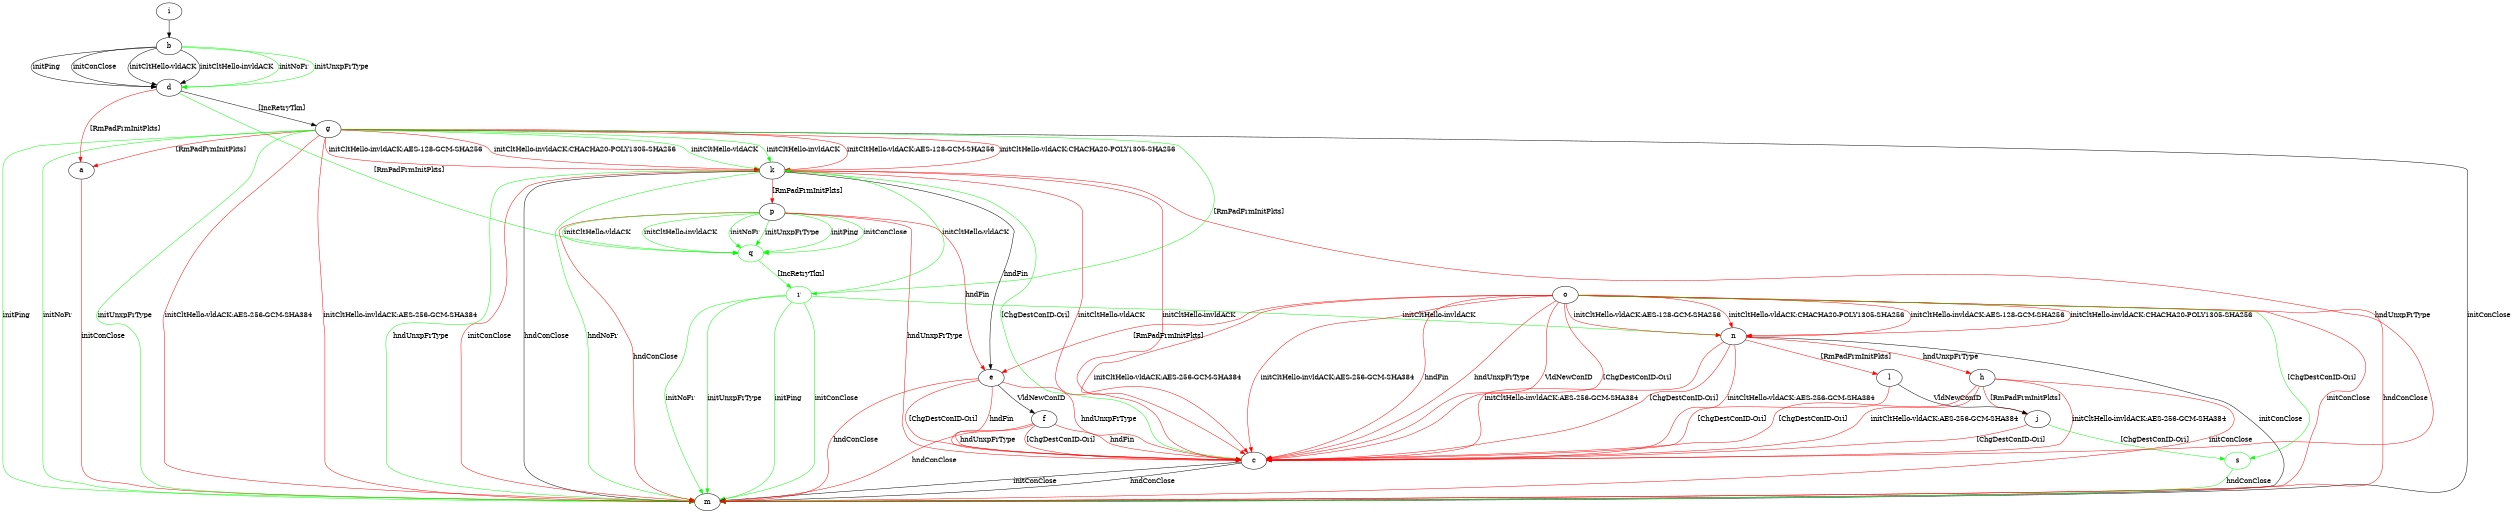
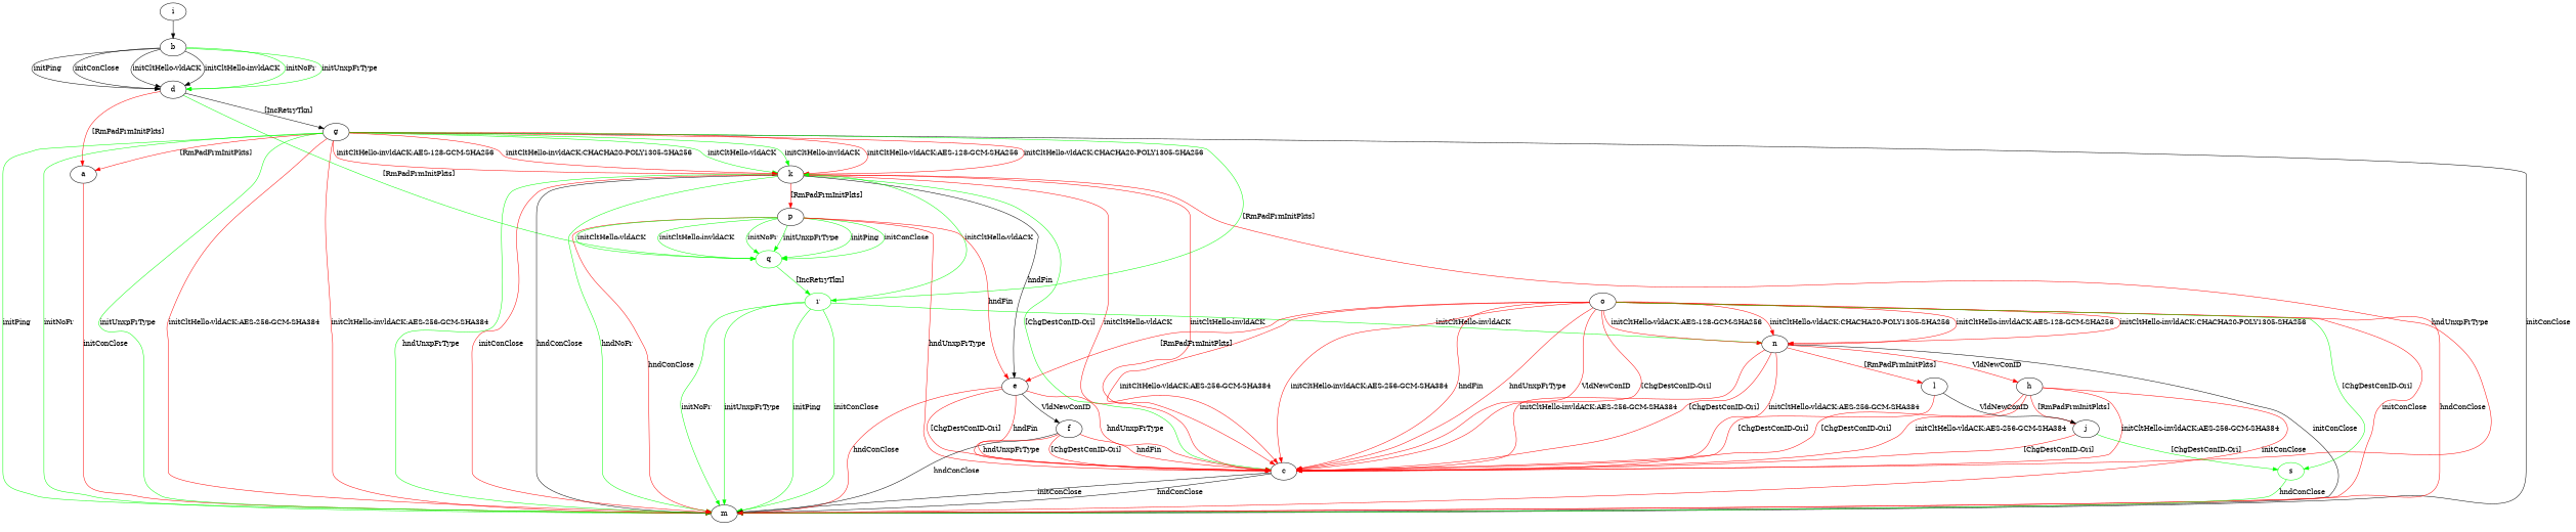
  digraph {
    edge [color=red]
    a
    m
    b
    d
    g
    q [color=green]
    k
    r [color=green]
    c
    e
    p
    n
    f
    o
    s [color=green]
    h
    l
    j
    i
    a -> m [label="initConClose "]
    b -> d [label="initPing " color=""]
    b -> d [label="initConClose " color=""]
    b -> d [label="initCltHello-vldACK " color=""]
    b -> d [label="initCltHello-invldACK " color=""]
    b -> d [color=green label="initNoFr "]
    b -> d [color=green label="initUnxpFrType "]
    d -> a [label="[RmPadFrmInitPkts] "]
    d -> g [label="[IncRetryTkn] " color=""]
    d -> q [color=green label="[RmPadFrmInitPkts] "]
    g -> a [label="[RmPadFrmInitPkts] "]
    g -> m [label="initConClose " color=""]
    g -> m [color=green label="initPing "]
    g -> m [color=green label="initNoFr "]
    g -> m [color=green label="initUnxpFrType "]
    g -> m [label="initCltHello-vldACK:AES-256-GCM-SHA384 "]
    g -> m [label="initCltHello-invldACK:AES-256-GCM-SHA384 "]
    g -> k [color=green label="initCltHello-vldACK "]
    g -> k [color=green label="initCltHello-invldACK "]
    g -> k [label="initCltHello-vldACK:AES-128-GCM-SHA256 "]
    g -> k [label="initCltHello-vldACK:CHACHA20-POLY1305-SHA256 "]
    g -> k [label="initCltHello-invldACK:AES-128-GCM-SHA256 "]
    g -> k [label="initCltHello-invldACK:CHACHA20-POLY1305-SHA256 "]
    g -> r [color=green label="[RmPadFrmInitPkts] "]
    q -> r [color=green label="[IncRetryTkn] "]
    k -> m [label="hndConClose " color=""]
    k -> m [color=green label="hndNoFr "]
    k -> m [color=green label="hndUnxpFrType "]
    k -> m [label="initConClose "]
    k -> c [color=green label="[ChgDestConID-Ori] "]
    k -> c [label="initCltHello-vldACK "]
    k -> c [label="initCltHello-invldACK "]
    k -> c [label="hndUnxpFrType "]
    k -> e [label="hndFin " color=""]
    k -> p [label="[RmPadFrmInitPkts] "]
    r -> m [color=green label="initPing "]
    r -> m [color=green label="initConClose "]
    r -> m [color=green label="initNoFr "]
    r -> m [color=green label="initUnxpFrType "]
    r -> k [color=green label="initCltHello-vldACK "]
    r -> n [color=green label="initCltHello-invldACK "]
    c -> m [label="initConClose " color=""]
    c -> m [label="hndConClose " color=""]
    e -> m [label="hndConClose "]
    e -> c [label="hndFin "]
    e -> c [label="hndUnxpFrType "]
    e -> c [label="[ChgDestConID-Ori] "]
    e -> f [label="VldNewConID " color=""]
    p -> m [label="hndConClose "]
    p -> q [color=green label="initPing "]
    p -> q [color=green label="initConClose "]
    p -> q [color=green label="initCltHello-vldACK "]
    p -> q [color=green label="initCltHello-invldACK "]
    p -> q [color=green label="initNoFr "]
    p -> q [color=green label="initUnxpFrType "]
    p -> c [label="hndUnxpFrType "]
    p -> e [label="hndFin "]
    n -> m [label="initConClose " color=""]
    n -> c [label="initCltHello-vldACK:AES-256-GCM-SHA384 "]
    n -> c [label="initCltHello-invldACK:AES-256-GCM-SHA384 "]
    n -> c [label="[ChgDestConID-Ori] "]
-   n -> h [label="hndUnxpFrType "]
+   n -> h [label="VldNewConID "]
    n -> l [label="[RmPadFrmInitPkts] "]
-   f -> m [label="hndConClose "]
+   f -> m [color=black label="hndConClose "]
    f -> c [label="hndFin "]
    f -> c [label="hndUnxpFrType "]
    f -> c [label="[ChgDestConID-Ori] "]
    o -> m [label="initConClose "]
    o -> m [label="hndConClose "]
    o -> c [label="initCltHello-vldACK:AES-256-GCM-SHA384 "]
    o -> c [label="initCltHello-invldACK:AES-256-GCM-SHA384 "]
    o -> c [label="hndFin "]
    o -> c [label="hndUnxpFrType "]
    o -> c [label="VldNewConID "]
    o -> c [label="[ChgDestConID-Ori] "]
    o -> e [label="[RmPadFrmInitPkts] "]
    o -> n [label="initCltHello-vldACK:AES-128-GCM-SHA256 "]
    o -> n [label="initCltHello-vldACK:CHACHA20-POLY1305-SHA256 "]
    o -> n [label="initCltHello-invldACK:AES-128-GCM-SHA256 "]
    o -> n [label="initCltHello-invldACK:CHACHA20-POLY1305-SHA256 "]
    o -> s [color=green label="[ChgDestConID-Ori] "]
    s -> m [color=green label="hndConClose "]
    h -> m [label="initConClose "]
    h -> c [label="initCltHello-vldACK:AES-256-GCM-SHA384 "]
    h -> c [label="initCltHello-invldACK:AES-256-GCM-SHA384 "]
    h -> c [label="[ChgDestConID-Ori] "]
    h -> j [label="[RmPadFrmInitPkts] "]
    l -> c [label="[ChgDestConID-Ori] "]
    l -> j [label="VldNewConID " color=""]
    j -> c [label="[ChgDestConID-Ori] "]
    j -> s [color=green label="[ChgDestConID-Ori] "]
    i -> b [color=""]
  }
